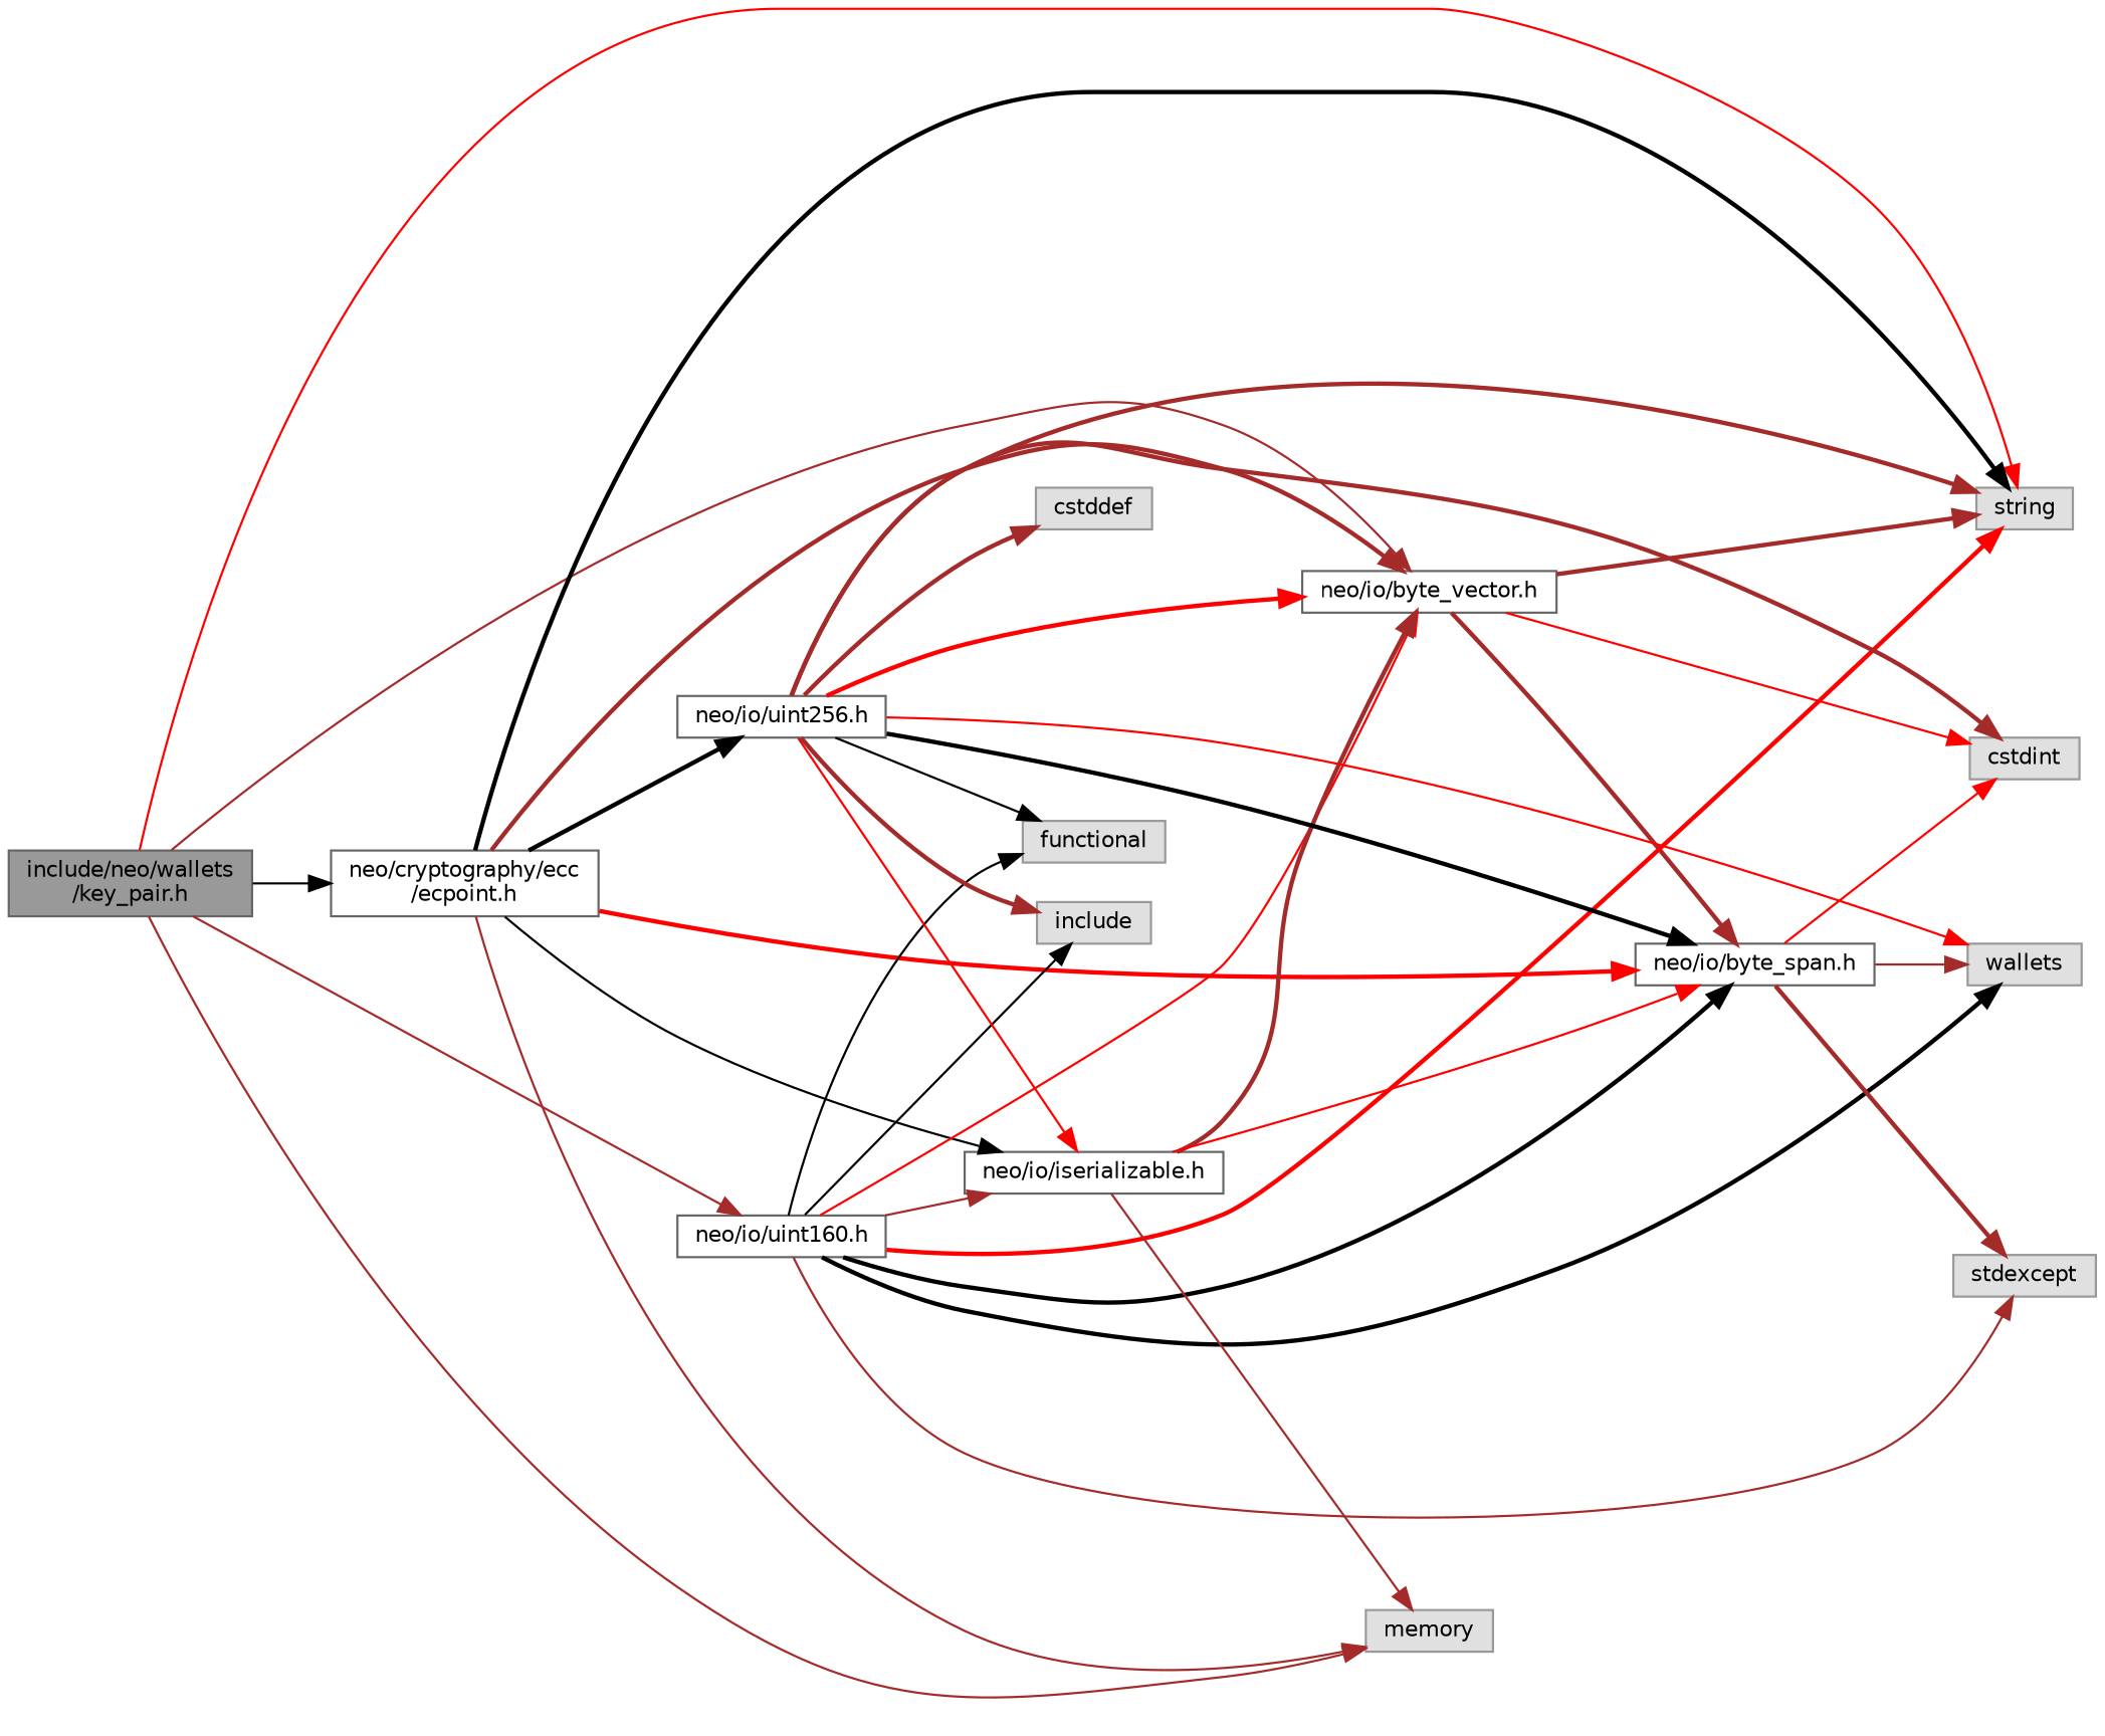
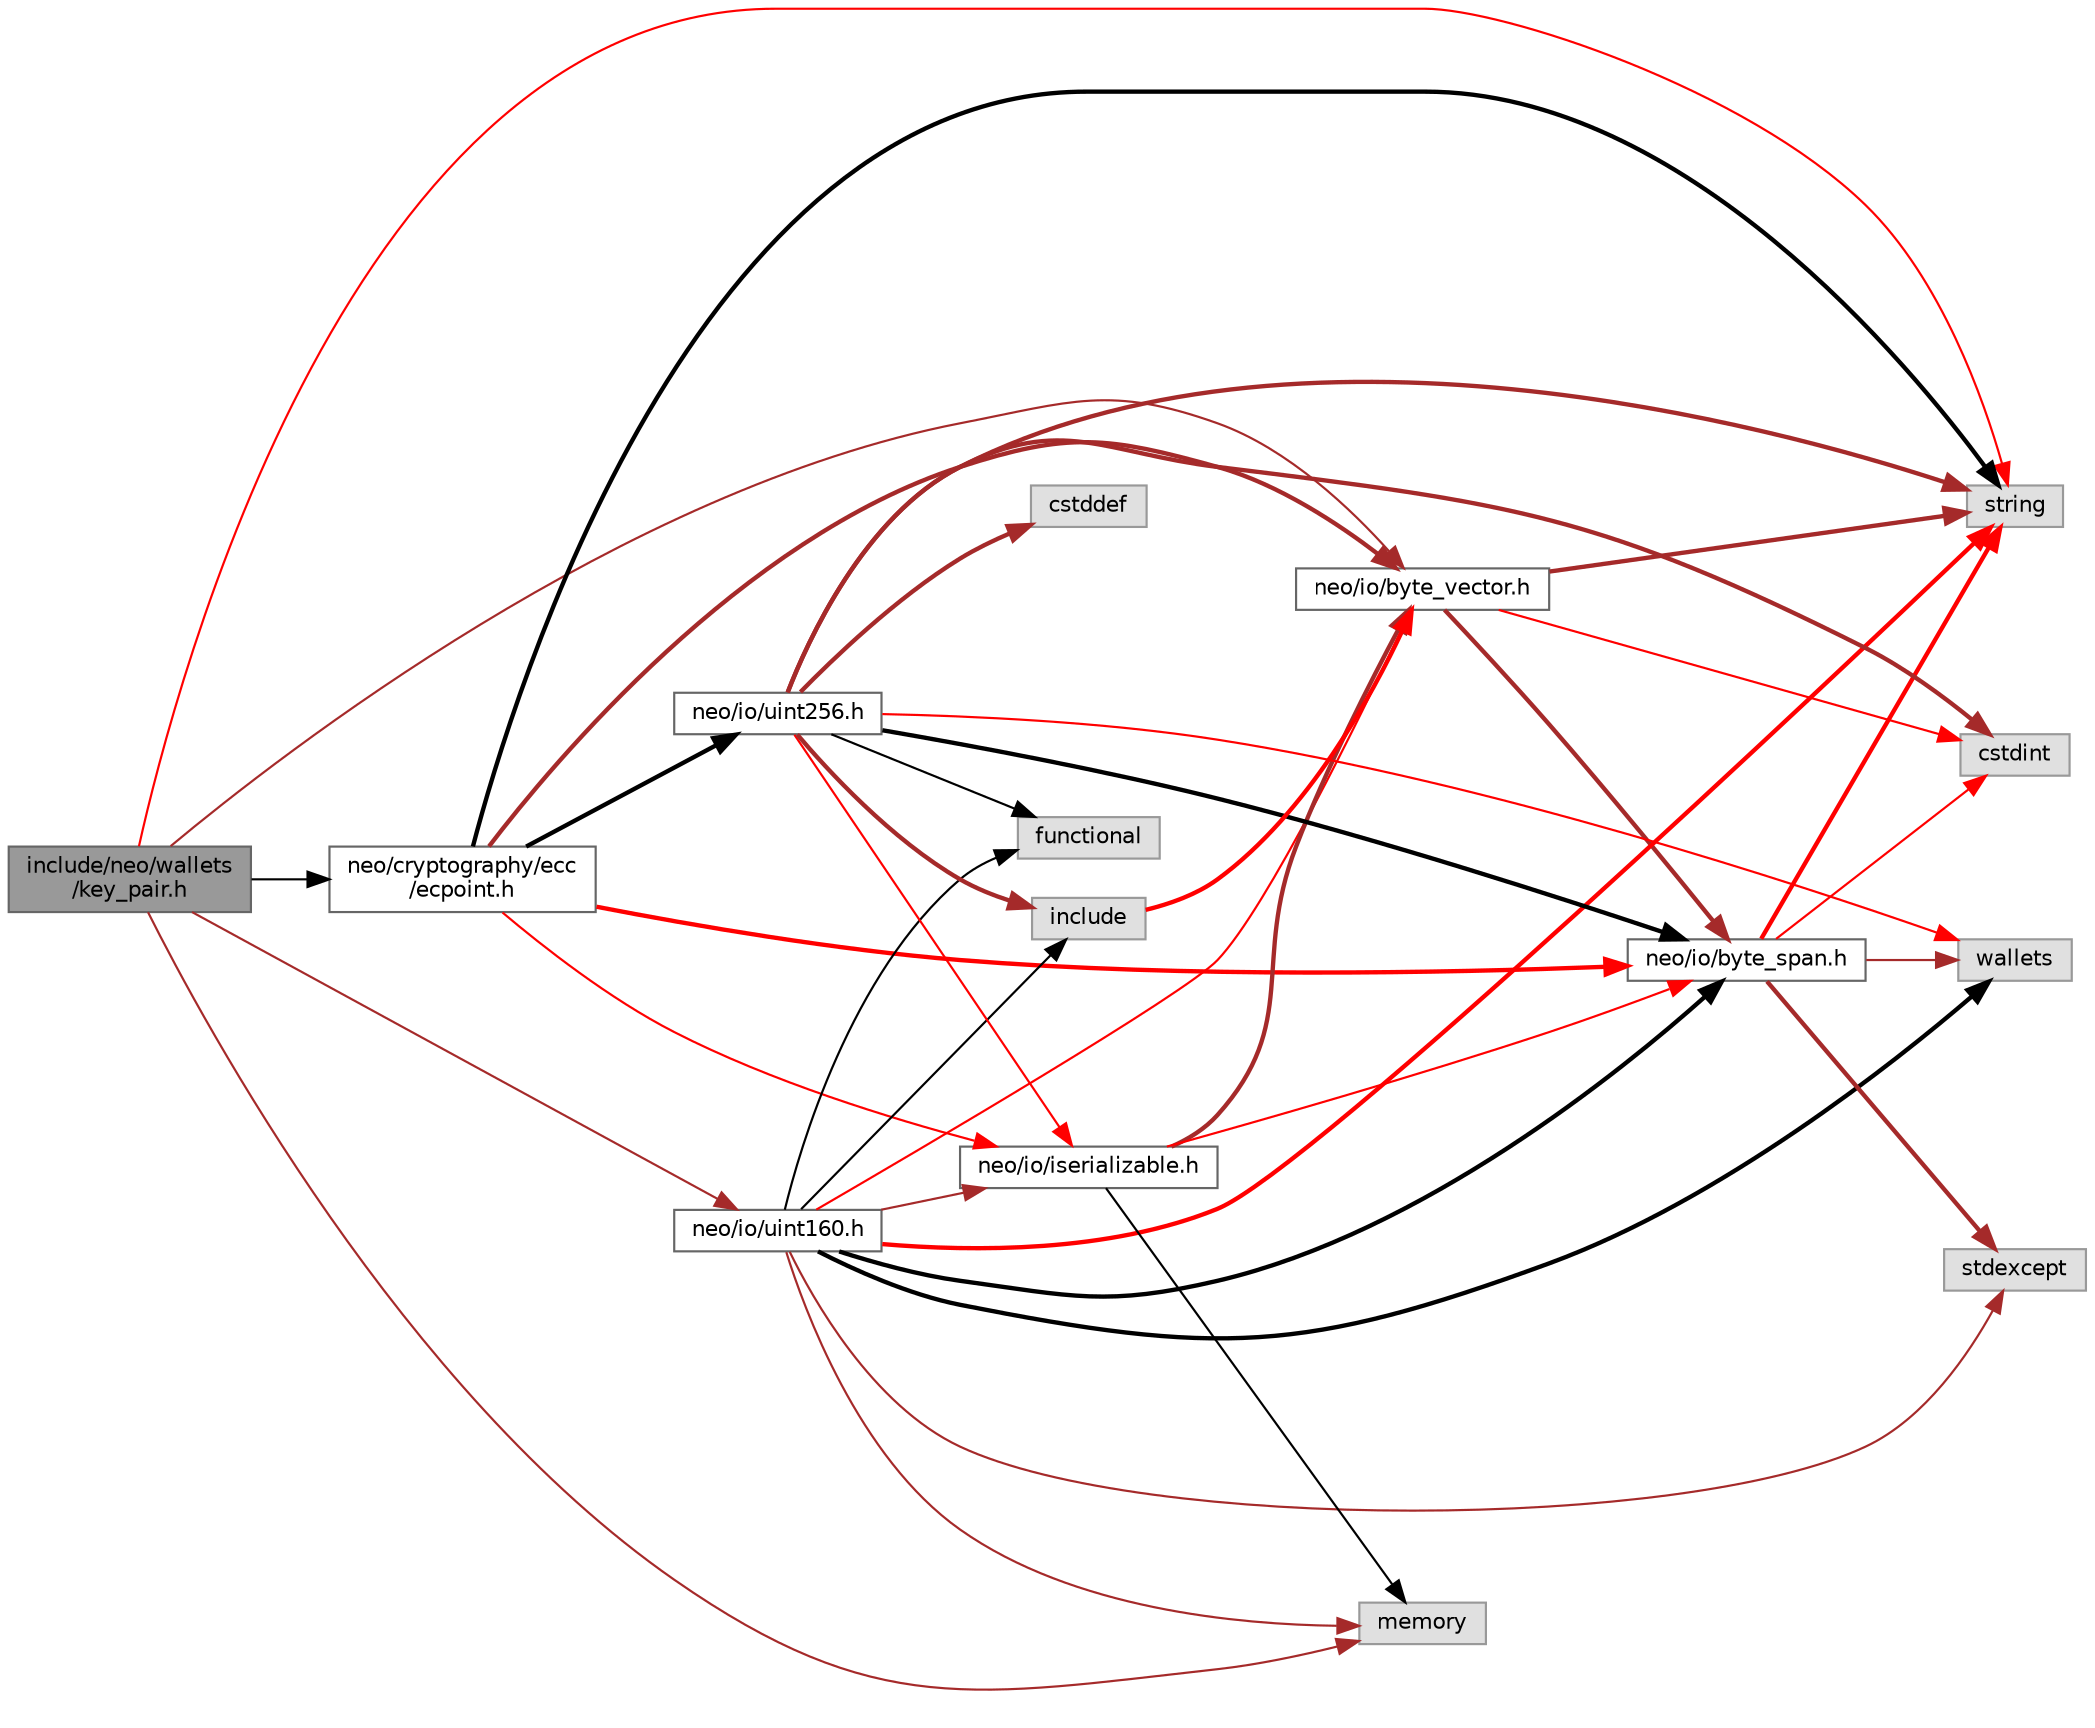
  digraph {
    rankdir=LR
    node [color=grey60 fillcolor="#E0E0E0" fontname=Helvetica fontsize=10 shape=box style=filled]
    edge [color=brown fontname=Helvetica fontsize=10 labelfontname=Helvetica labelfontsize=10 style=solid]
    n1 [color=gray40 fillcolor=grey60 fontcolor=black height=0.2 label="include/neo/wallets\l/key_pair.h" width=0.4]
    n2 [color=grey40 fillcolor=white height=0.2 label="neo/cryptography/ecc\l/ecpoint.h" width=0.4]
    n3 [height=0.2 label=string width=0.4]
    n4 [color=grey40 fillcolor=white height=0.2 label="neo/io/byte_vector.h" width=0.4]
    n5 [height=0.2 label=memory width=0.4]
    n6 [color=grey40 fillcolor=white height=0.2 label="neo/io/uint160.h" width=0.4]
    n7 [color=grey40 fillcolor=white height=0.2 label="neo/io/byte_span.h" width=0.4]
    n8 [color=grey40 fillcolor=white height=0.2 label="neo/io/iserializable.h" width=0.4]
    n9 [color=grey40 fillcolor=white height=0.2 label="neo/io/uint256.h" width=0.4]
    n10 [height=0.2 label=cstdint width=0.4]
    n11 [height=0.2 label=wallets width=0.4]
    n12 [height=0.2 label=stdexcept width=0.4]
    n13 [height=0.2 label=include width=0.4]
    n14 [height=0.2 label=functional width=0.4]
    n15 [height=0.2 label=cstddef width=0.4]
    n1 -> n2 [color=black]
    n1 -> n3 [color=red]
    n1 -> n4
    n1 -> n5
    n1 -> n6
    n2 -> n3 [color=black style=bold]
    n2 -> n4 [style=bold]
-   n2 -> n5
+   n6 -> n5
    n2 -> n7 [color=red style=bold]
-   n2 -> n8 [color=black]
+   n2 -> n8 [color=red]
    n2 -> n9 [color=black style=bold]
    n4 -> n3 [style=bold]
    n4 -> n7 [style=bold]
    n4 -> n10 [color=red]
    n6 -> n3 [color=red style=bold]
    n6 -> n4 [color=red]
    n6 -> n7 [color=black style=bold]
    n6 -> n8
    n6 -> n11 [color=black style=bold]
    n6 -> n12
    n6 -> n13 [color=black]
    n6 -> n14 [color=black]
+   n7 -> n3 [color=red style=bold]
    n7 -> n10 [color=red]
    n7 -> n11
    n7 -> n12 [style=bold]
    n8 -> n4 [style=bold]
-   n8 -> n5
+   n8 -> n5 [color=black]
    n8 -> n7 [color=red]
    n9 -> n3 [style=bold]
-   n9 -> n4 [color=red style=bold]
+   n13 -> n4 [color=red style=bold]
    n9 -> n7 [color=black style=bold]
    n9 -> n8 [color=red]
    n9 -> n10 [style=bold]
    n9 -> n11 [color=red]
    n9 -> n13 [style=bold]
    n9 -> n14 [color=black]
    n9 -> n15 [style=bold]
  }
